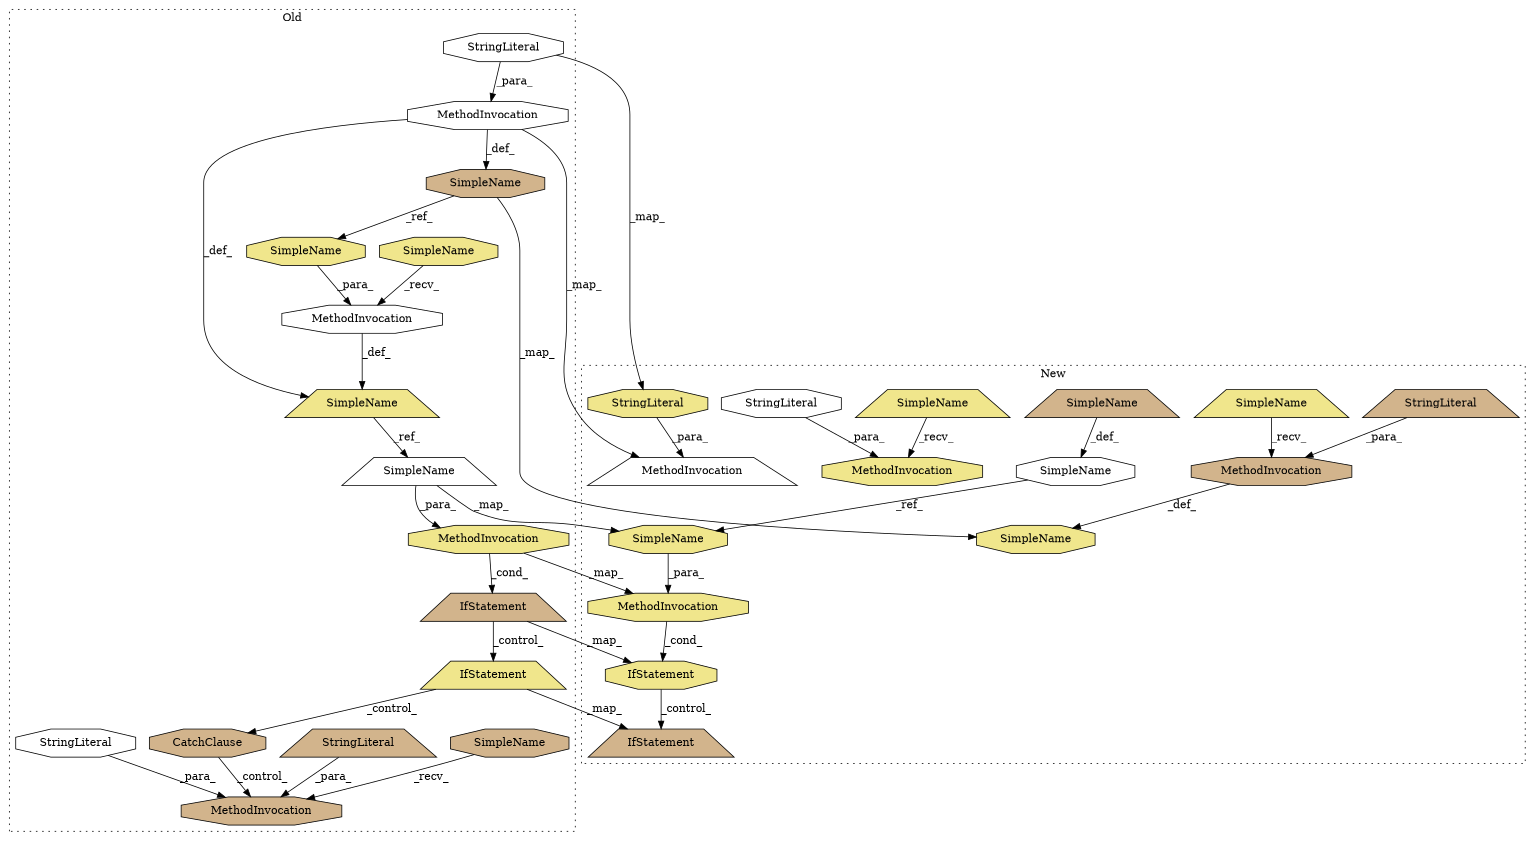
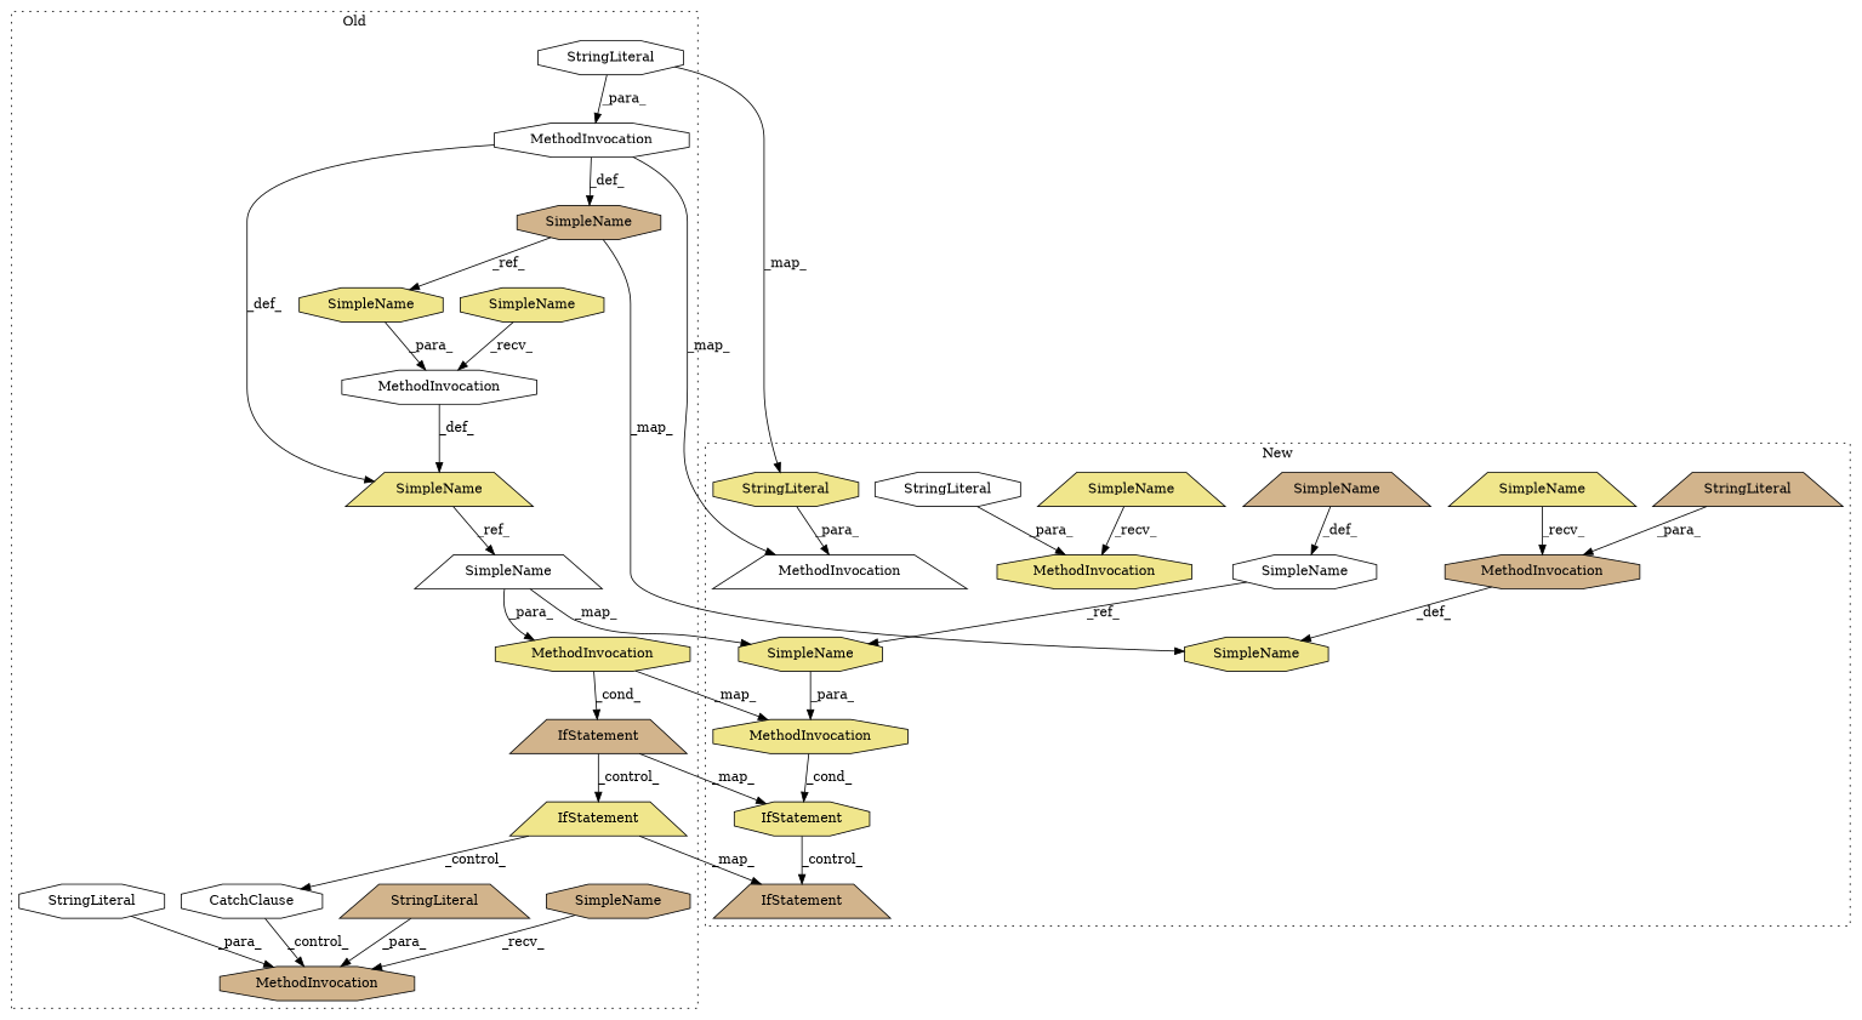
  digraph {
    node [a=42 l="23,1" shape=octagon style=filled fillcolor=khaki]
-   n1 [a=12 l="-4049,4067" label=CatchClause s="4048,-1" fillcolor=tan]
+   n1 [a=12 l="-4049,4067" label=CatchClause s="4048,-1" fillcolor=white]
    n2 [a=25 l="4,22" label=IfStatement s="3326,3342" shape=trapezium fillcolor=tan]
    n3 [a=25 l="4,22" label=IfStatement s="3609,3625" shape=trapezium]
    n4 [a=32 l="24,1" label=MethodInvocation s="3137,3189"]
    n5 [a=32 l="12,1" label=MethodInvocation s="2947,2980" fillcolor=white]
    n6 [a=32 label=MethodInvocation s="2867,2905" fillcolor=white]
    n7 [a=32 l="6,1" label=MethodInvocation s="4088,4325" fillcolor=tan]
    n8 [l=11 label=SimpleName s=3161 shape=trapezium fillcolor=white]
    n9 [l=21 label=SimpleName s=2959]
    n10 [l=4 label=SimpleName s=2942]
    n11 [l=21 label=SimpleName s=2831 fillcolor=tan]
    n12 [l=11 label=SimpleName s=2928 shape=trapezium]
    n13 [l=3 label=SimpleName s=4084 fillcolor=tan]
    n14 [a=45 l=35 label=StringLiteral s=4094 shape=trapezium fillcolor=tan]
    n15 [a=45 l=15 label=StringLiteral s=2890 fillcolor=white]
    n16 [a=45 l=194 label=StringLiteral s=4131 fillcolor=white]
    n17 [a=25 l="4,18" label=IfStatement s="3639,3655" shape=trapezium fillcolor=tan]
    n18 [a=25 l="4,18" label=IfStatement s="3376,3392"]
    n19 [a=32 label=MethodInvocation s="2776,2814" shape=trapezium fillcolor=white]
    n20 [a=32 l="24,1" label=MethodInvocation s="3209,3256"]
    n21 [a=32 label=MethodInvocation s="2613,2646" fillcolor=tan]
    n22 [a=32 label=MethodInvocation s="2692,2730"]
    n23 [l=6 label=SimpleName s=3233]
    n24 [l=6 label=SimpleName s=3027 fillcolor=white]
    n25 [l=16 label=SimpleName s=3036 shape=trapezium fillcolor=tan]
    n26 [l=7 label=SimpleName s=2591]
    n27 [l=11 label=SimpleName s=2601 shape=trapezium]
    n28 [l=11 label=SimpleName s=2680 shape=trapezium]
    n29 [a=45 l=15 label=StringLiteral s=2799]
    n30 [a=45 l=10 label=StringLiteral s=2636 shape=trapezium fillcolor=tan]
    n31 [a=45 l=15 label=StringLiteral s=2715 fillcolor=white]
    subgraph cluster_1 {
      label=Old
      style=dotted
      n1
      n2
      n3
      n4
      n5
      n6
      n7
      n8
      n9
      n10
      n11
      n12
      n13
      n14
      n15
      n16
    }
    subgraph cluster_2 {
      label=New
      style=dotted
      n17
      n18
      n19
      n20
      n21
      n22
      n23
      n24
      n25
      n26
      n27
      n28
      n29
      n30
      n31
    }
    n1 -> n7 [label=_control_]
    n2 -> n3 [label=_control_]
    n2 -> n18 [label=_map_]
    n3 -> n1 [label=_control_]
    n3 -> n17 [label=_map_]
    n4 -> n2 [label=_cond_]
    n4 -> n20 [label=_map_]
    n5 -> n12 [label=_def_]
    n6 -> n11 [label=_def_]
    n6 -> n12 [label=_def_]
    n6 -> n19 [label=_map_]
    n8 -> n4 [label=_para_]
    n8 -> n23 [label=_map_]
    n9 -> n5 [label=_para_]
    n10 -> n5 [label=_recv_]
    n11 -> n9 [label=_ref_]
    n11 -> n26 [label=_map_]
    n12 -> n8 [label=_ref_]
    n13 -> n7 [label=_recv_]
    n14 -> n7 [label=_para_]
    n15 -> n6 [label=_para_]
    n15 -> n29 [label=_map_]
    n16 -> n7 [label=_para_]
    n18 -> n17 [label=_control_]
    n20 -> n18 [label=_cond_]
    n21 -> n26 [label=_def_]
    n23 -> n20 [label=_para_]
    n24 -> n23 [label=_ref_]
    n25 -> n24 [label=_def_]
    n27 -> n21 [label=_recv_]
    n28 -> n22 [label=_recv_]
    n29 -> n19 [label=_para_]
    n30 -> n21 [label=_para_]
    n31 -> n22 [label=_para_]
  }
